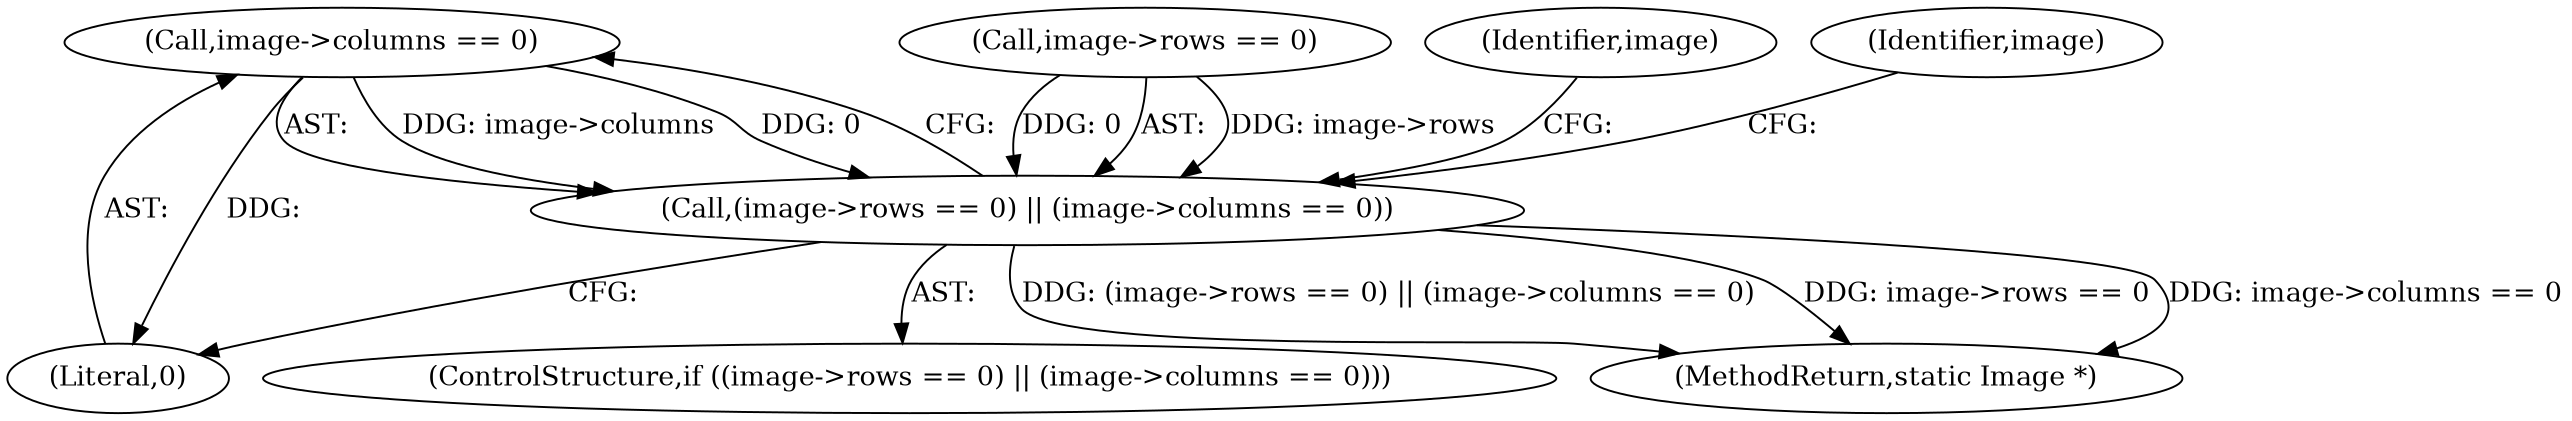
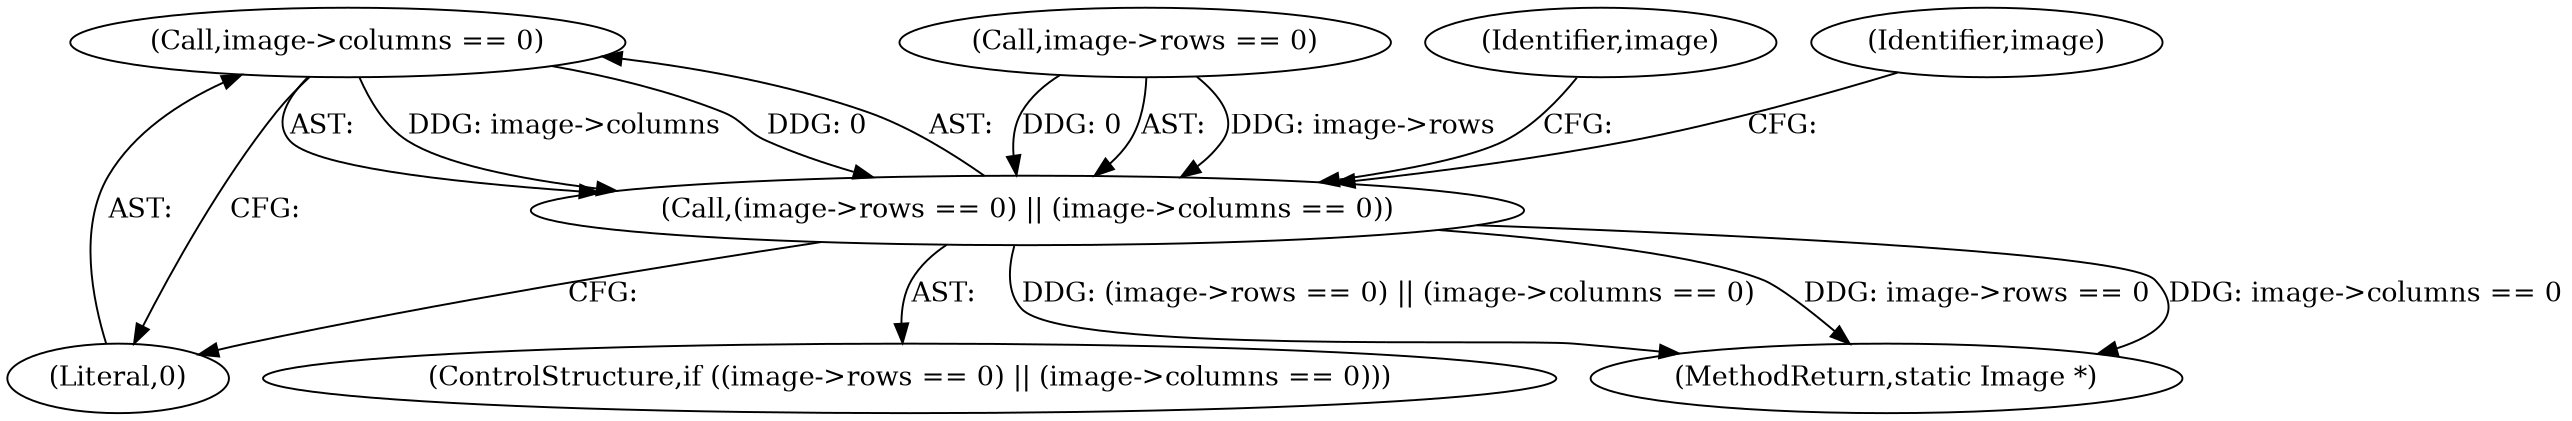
  digraph {
    n1 [label="(Call,image->columns == 0)"]
    n2 [label="(Call,(image->rows == 0) || (image->columns == 0))"]
    n3 [label="(Literal,0)"]
    n4 [label="(MethodReturn,static Image *)"]
    n5 [label="(ControlStructure,if ((image->rows == 0) || (image->columns == 0)))"]
    n6 [label="(Call,image->rows == 0)"]
    n7 [label="(Identifier,image)"]
    n8 [label="(Identifier,image)"]
    n1 -> n2 [label="AST: "]
    n1 -> n2 [label="DDG: image->columns"]
    n1 -> n2 [label="DDG: 0"]
-   n1 -> n3 [label="DDG: "]
-   n2 -> n1 [label="CFG: "]
+   n1 -> n3 [label="CFG: "]
+   n2 -> n1 [label="AST: "]
    n2 -> n3 [label="CFG: "]
    n2 -> n4 [label="DDG: image->rows == 0"]
    n2 -> n4 [label="DDG: image->columns == 0"]
    n2 -> n4 [label="DDG: (image->rows == 0) || (image->columns == 0)"]
    n2 -> n5 [label="AST: "]
    n3 -> n1 [label="AST: "]
    n6 -> n2 [label="AST: "]
    n6 -> n2 [label="DDG: image->rows"]
    n6 -> n2 [label="DDG: 0"]
    n7 -> n2 [label="CFG: "]
    n8 -> n2 [label="CFG: "]
  }
